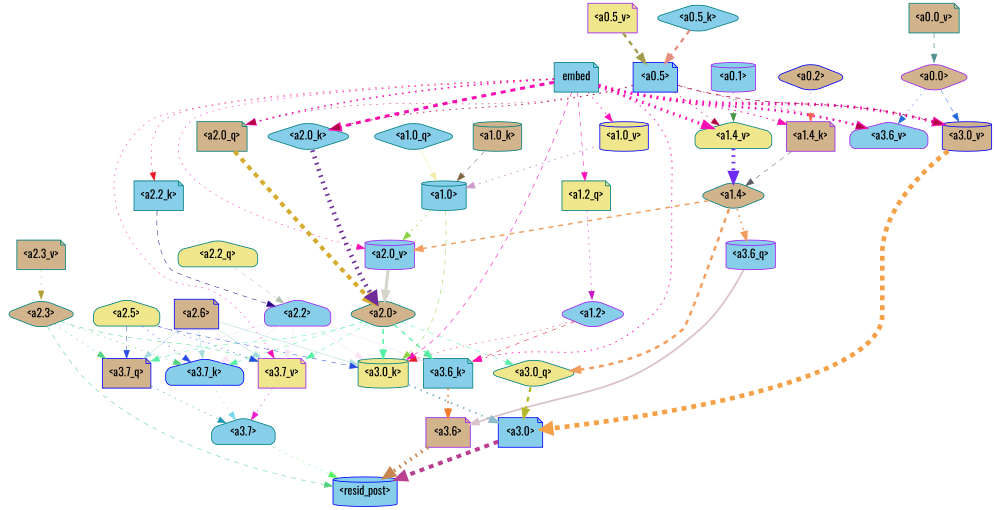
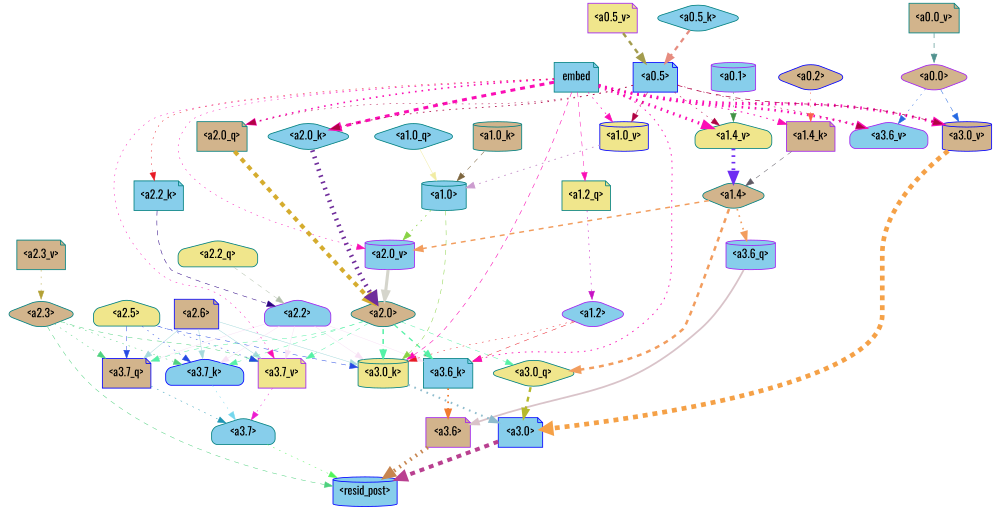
  strict digraph {
    fontname=Oswald
    splines=true
    node [color=teal fillcolor=skyblue fontname=Oswald shape=note style="filled, rounded"]
    edge [color="#fb0eb5" fontname=Oswald penwidth=0.6 style=dotted]
    "<a3.7>" [shape=house]
    "<resid_post>" [color=blue shape=cylinder]
    "<a3.6>" [color=purple fillcolor=tan]
    "<a3.0>" [color=blue]
    "<a2.3>" [fillcolor=tan shape=diamond]
    "<a3.7_q>" [color=blue fillcolor=tan]
    "<a3.7_k>" [color=blue shape=house]
    "<a3.7_v>" [color=purple fillcolor=khaki]
    "<a3.6_q>" [color=purple shape=cylinder]
    "<a3.0_q>" [fillcolor=khaki shape=diamond]
    "<a3.6_k>"
    "<a3.0_k>" [fillcolor=khaki shape=cylinder]
    "<a3.6_v>" [color=purple shape=house]
    "<a3.0_v>" [color=blue fillcolor=tan shape=cylinder]
    "<a2.6>" [color=blue fillcolor=tan]
    "<a2.5>" [fillcolor=khaki shape=house]
    "<a2.2>" [color=purple shape=house]
    "<a2.0>" [fillcolor=tan shape=diamond]
    "<a1.4>" [fillcolor=tan shape=diamond]
    "<a2.0_v>" [color=purple shape=cylinder]
    "<a1.2>" [color=purple shape=diamond]
    embed
    "<a2.0_q>" [fillcolor=tan]
    "<a2.2_k>"
    "<a2.0_k>" [shape=diamond]
    "<a1.2_q>" [fillcolor=khaki]
    "<a1.4_k>" [color=purple fillcolor=tan]
    "<a1.4_v>" [fillcolor=khaki shape=house]
    "<a1.0_v>" [color=blue fillcolor=khaki shape=cylinder]
    "<a1.0>" [shape=cylinder]
    "<a0.5>" [color=blue]
    "<a0.0>" [color=purple fillcolor=tan shape=diamond]
    "<a2.2_q>" [fillcolor=khaki shape=house]
    "<a2.3_v>" [fillcolor=tan]
    "<a1.0_q>" [shape=diamond]
    "<a1.0_k>" [fillcolor=tan shape=cylinder]
    "<a0.2>" [color=blue fillcolor=tan shape=diamond]
    "<a0.1>" [color=purple shape=cylinder]
    "<a0.5_k>" [shape=diamond]
    "<a0.5_v>" [color=purple fillcolor=khaki]
    "<a0.0_v>" [fillcolor=tan]
    "<a3.7>" -> "<resid_post>" [color="#50f559"]
    "<a3.6>" -> "<resid_post>" [color="#c7854f" penwidth=4.751592040061951]
    "<a3.0>" -> "<resid_post>" [color="#b94090" penwidth=4.904066681861877 style=dashed]
    "<a2.3>" -> "<resid_post>" [color="#4ed17e" style=dashed]
    "<a2.3>" -> "<a3.7_q>" [color="#4ed17e"]
    "<a2.3>" -> "<a3.7_k>" [color="#4ed17e"]
    "<a2.3>" -> "<a3.7_v>" [color="#4ed17e" style=dashed]
    "<a3.7_q>" -> "<a3.7>" [color="#2197b4"]
    "<a3.7_k>" -> "<a3.7>" [color="#75d7ed"]
    "<a3.7_v>" -> "<a3.7>" [color="#ed1cd0"]
    "<a3.6_q>" -> "<a3.6>" [color="#d9c3c9" penwidth=2.160832464694977 style=""]
    "<a3.0_q>" -> "<a3.0>" [color="#b6b92b" penwidth=2.870753765106201 style=dashed]
    "<a3.6_k>" -> "<a3.6>" [color="#f27b2f" penwidth=2.13908451795578]
    "<a3.0_k>" -> "<a3.0>" [color="#8ebccd" penwidth=2.520303964614868]
    "<a3.0_v>" -> "<a3.0>" [color="#f5a147" penwidth=5.680712580680847 style=dashed]
    "<a2.6>" -> "<a3.7_q>" [color="#a6dadc" style=""]
    "<a2.6>" -> "<a3.7_k>" [color="#a6dadc" style=""]
    "<a2.6>" -> "<a3.7_v>" [color="#a6dadc" style=""]
    "<a2.6>" -> "<a3.0_k>" [color="#a6dadc" style=""]
    "<a2.5>" -> "<a3.7_q>" [color="#264ae3" style=dashed]
    "<a2.5>" -> "<a3.7_k>" [color="#264ae3"]
    "<a2.5>" -> "<a3.7_v>" [color="#264ae3"]
    "<a2.5>" -> "<a3.0_k>" [color="#264ae3" style=dashed]
    "<a2.2>" -> "<a3.7_q>" [color="#f8e2f5" style=""]
    "<a2.2>" -> "<a3.7_k>" [color="#f8e2f5" style=""]
    "<a2.2>" -> "<a3.7_v>" [color="#f8e2f5" style=""]
    "<a2.2>" -> "<a3.6_k>" [color="#f8e2f5" style=""]
    "<a2.2>" -> "<a3.0_k>" [color="#f8e2f5" style=""]
    "<a2.0>" -> "<a3.7_q>" [color="#55f1a6" style=dashed]
    "<a2.0>" -> "<a3.7_k>" [color="#55f1a6" style=dashed]
    "<a2.0>" -> "<a3.7_v>" [color="#55f1a6" style=dashed]
    "<a2.0>" -> "<a3.0_q>" [color="#55f1a6" style=dashed]
    "<a2.0>" -> "<a3.6_k>" [color="#55f1a6" penwidth=1.5897698998451233 style=dashed]
    "<a2.0>" -> "<a3.0_k>" [color="#55f1a6" penwidth=1.8405593037605286 style=dashed]
    "<a1.4>" -> "<a3.6_q>" [color="#f29d5e" penwidth=2.0260728895664215]
    "<a1.4>" -> "<a3.0_q>" [color="#f29d5e" penwidth=3.0185627341270447 style=dashed]
    "<a1.4>" -> "<a2.0_v>" [color="#f29d5e" penwidth=1.7970525026321411 style=dashed]
    "<a2.0_v>" -> "<a2.0>" [color="#d5d5cc" penwidth=3.781584322452545 style=""]
    "<a1.2>" -> "<a3.6_k>" [color="#e81a25" style=dashed]
    "<a1.2>" -> "<a3.0_k>" [color="#e81a25"]
    embed -> "<a3.7_v>"
    embed -> "<a3.6_k>" [penwidth=1.046662151813507]
    embed -> "<a3.0_k>" [penwidth=0.6995279788970947 style=dashed]
    embed -> "<a3.6_v>" [penwidth=3.1840110421180725]
    embed -> "<a3.0_v>" [penwidth=3.9005755856633186]
    embed -> "<a2.0_v>"
    embed -> "<a2.0_q>" [penwidth=1.9669389724731445]
    embed -> "<a2.2_k>" [color="#e81a25"]
    embed -> "<a2.0_k>" [penwidth=3.6898754835128784 style=dashed]
    embed -> "<a1.2_q>" [style=dashed]
    embed -> "<a1.4_k>" [penwidth=1.2758672684431076]
    embed -> "<a1.4_v>" [penwidth=3.992354243993759]
    embed -> "<a1.0_v>" [penwidth=0.8768336176872253]
    "<a2.0_q>" -> "<a2.0>" [color="#d5ac2e" penwidth=5.0040658712387085 style=dashed]
    "<a2.2_k>" -> "<a2.2>" [color="#2c0384" penwidth=0.6304321400821209 style=dashed]
    "<a2.0_k>" -> "<a2.0>" [color="#6f2c9b" penwidth=5.6445024609565735]
    "<a1.2_q>" -> "<a1.2>" [color="#c712c5" penwidth=0.6481351256370544]
    "<a1.4_k>" -> "<a1.4>" [color="#5f5b65" style=dashed]
    "<a1.4_v>" -> "<a1.4>" [color="#6e2cf2" penwidth=4.602061748504639]
    "<a1.0_v>" -> "<a1.0>" [color="#cc9ccf" penwidth=1.227757602930069]
    "<a1.0>" -> "<a3.0_k>" [color="#89d345" style=dashed]
    "<a1.0>" -> "<a2.0_v>" [color="#89d345" penwidth=0.8836666345596313]
    "<a0.5>" -> "<a3.6_v>" [color="#b10344"]
    "<a0.5>" -> "<a3.0_v>" [color="#b10344" penwidth=0.8493617177009583 style=dashed]
    "<a0.5>" -> "<a2.0_q>" [color="#b10344"]
    "<a0.5>" -> "<a2.0_k>" [color="#b10344" penwidth=0.9942188858985901]
    "<a0.5>" -> "<a1.4_v>" [color="#b10344" penwidth=0.6379710733890533]
+   "<a0.5>" -> "<a1.0_v>" [color="#b10344" style=dashed]
    "<a0.0>" -> "<a3.6_v>" [color="#2569e2"]
    "<a0.0>" -> "<a3.0_v>" [color="#2569e2" style=dashed]
    "<a2.2_q>" -> "<a2.2>" [color="#b3c0ac" style=dashed]
    "<a2.3_v>" -> "<a2.3>" [color="#b3a136"]
    "<a1.0_q>" -> "<a1.0>" [color="#f1eca3" style=""]
    "<a1.0_k>" -> "<a1.0>" [color="#7e663f" style=dashed]
    "<a0.2>" -> "<a1.4_k>" [color="#fd5f4b"]
    "<a0.1>" -> "<a1.4_v>" [color="#429345"]
    "<a0.5_k>" -> "<a0.5>" [color="#e68c7f" penwidth=2.7730584144592285 style=dashed]
    "<a0.5_v>" -> "<a0.5>" [color="#a39c4e" penwidth=2.9687485098838806 style=dashed]
    "<a0.0_v>" -> "<a0.0>" [color="#51928f" penwidth=0.8196042068302631 style=dashed]
  }
